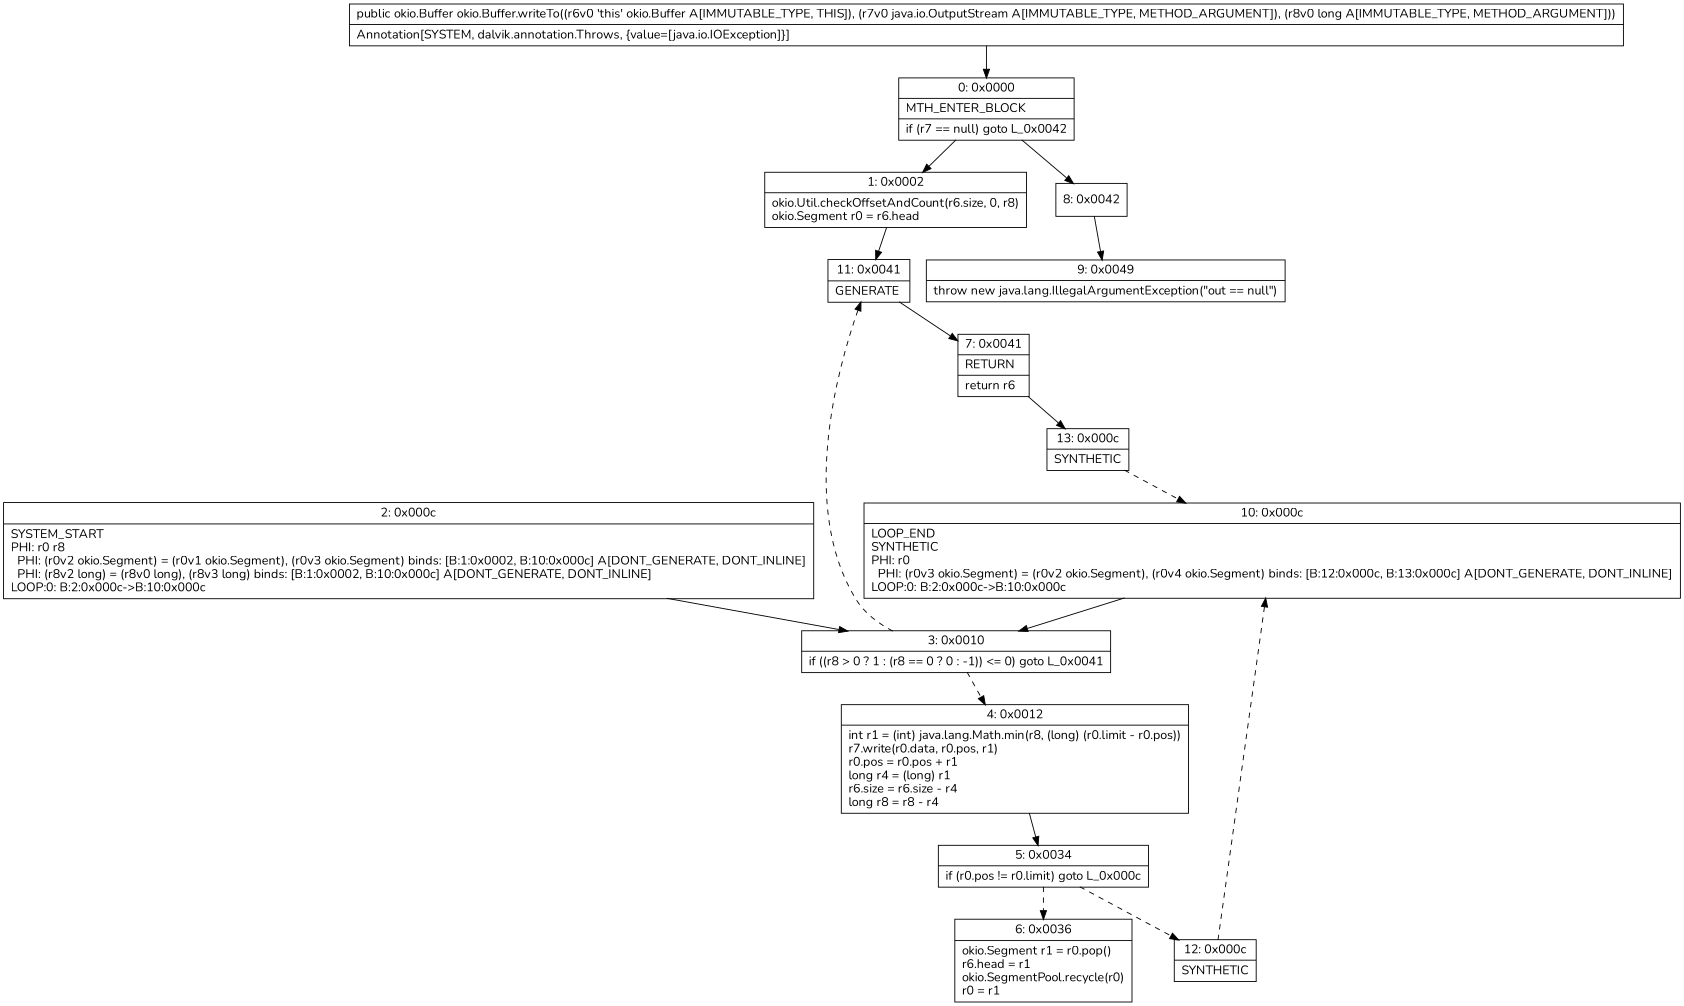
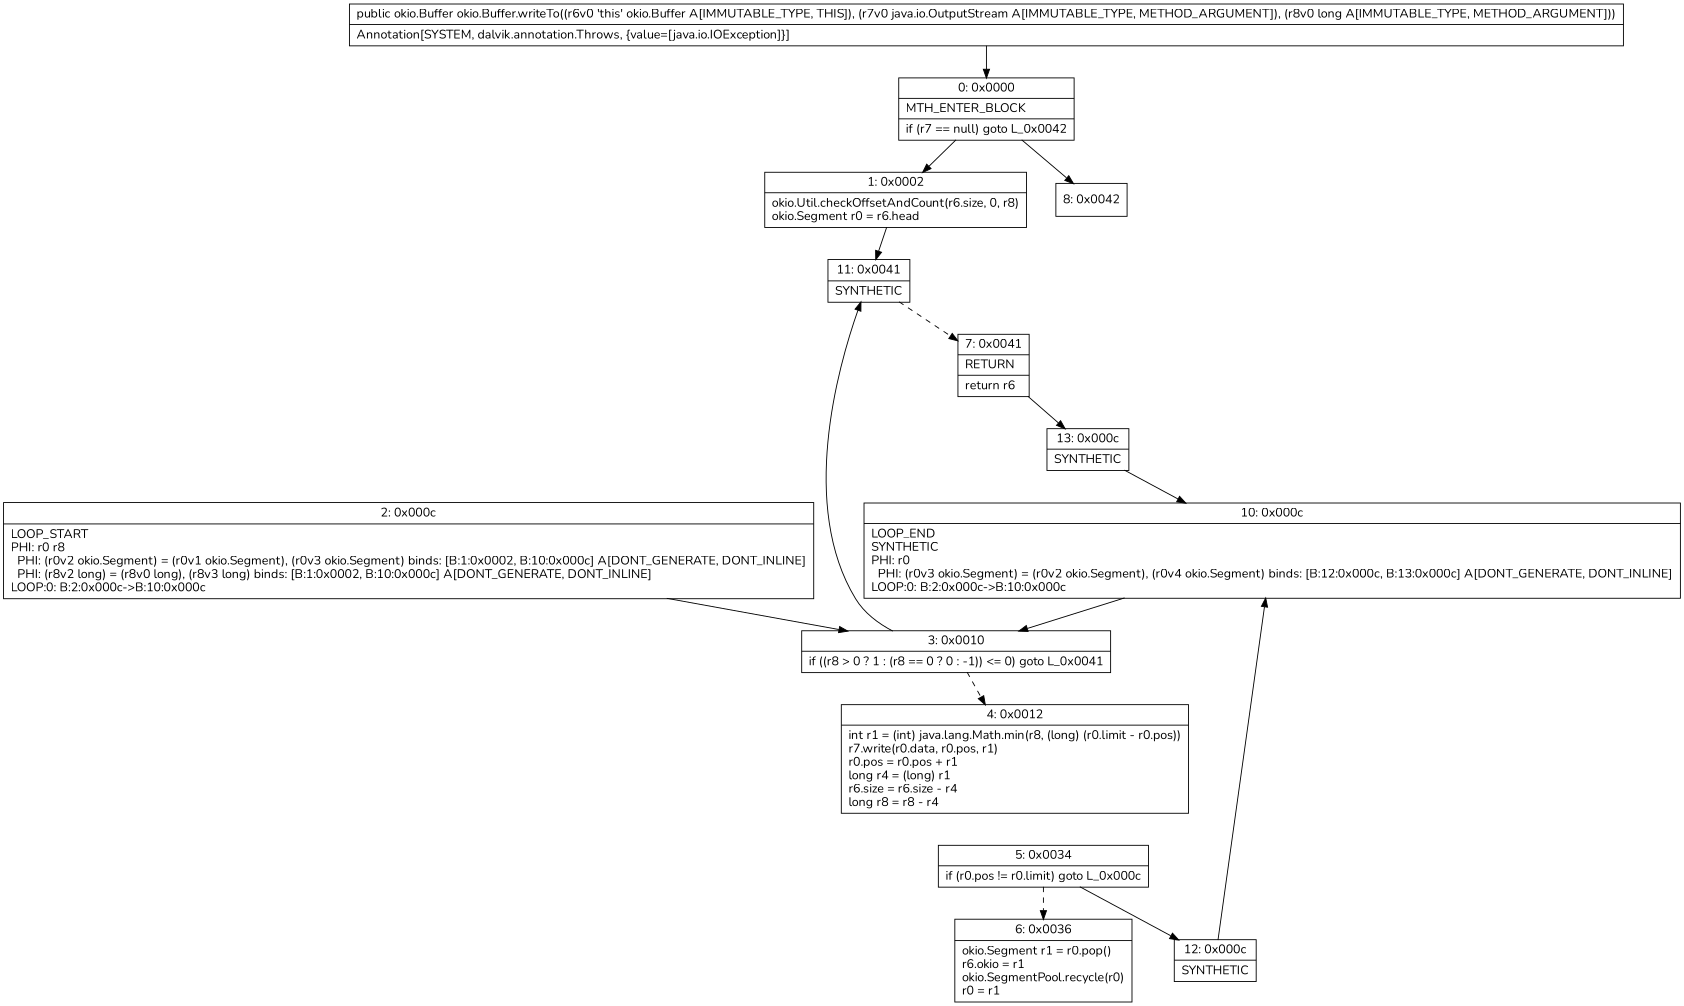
  digraph {
    fontname=Nunito
    node [fontname=Nunito shape=record]
    edge [fontname=Nunito]
    n1 [label="{0\:\ 0x0000|MTH_ENTER_BLOCK\l|if (r7 == null) goto L_0x0042\l}"]
    n2 [label="{1\:\ 0x0002|okio.Util.checkOffsetAndCount(r6.size, 0, r8)\lokio.Segment r0 = r6.head\l}"]
    n3 [label="{8\:\ 0x0042}"]
-   n4 [label="{11\:\ 0x0041|GENERATE\l}"]
-   n5 [label="{9\:\ 0x0049|throw new java.lang.IllegalArgumentException(\"out == null\")\l}"]
-   n6 [label="{2\:\ 0x000c|SYSTEM_START\lPHI: r0 r8 \l  PHI: (r0v2 okio.Segment) = (r0v1 okio.Segment), (r0v3 okio.Segment) binds: [B:1:0x0002, B:10:0x000c] A[DONT_GENERATE, DONT_INLINE]\l  PHI: (r8v2 long) = (r8v0 long), (r8v3 long) binds: [B:1:0x0002, B:10:0x000c] A[DONT_GENERATE, DONT_INLINE]\lLOOP:0: B:2:0x000c\-\>B:10:0x000c\l}"]
+   n4 [label="{11\:\ 0x0041|SYNTHETIC\l}"]
+   n6 [label="{2\:\ 0x000c|LOOP_START\lPHI: r0 r8 \l  PHI: (r0v2 okio.Segment) = (r0v1 okio.Segment), (r0v3 okio.Segment) binds: [B:1:0x0002, B:10:0x000c] A[DONT_GENERATE, DONT_INLINE]\l  PHI: (r8v2 long) = (r8v0 long), (r8v3 long) binds: [B:1:0x0002, B:10:0x000c] A[DONT_GENERATE, DONT_INLINE]\lLOOP:0: B:2:0x000c\-\>B:10:0x000c\l}"]
    n7 [label="{3\:\ 0x0010|if ((r8 \> 0 ? 1 : (r8 == 0 ? 0 : \-1)) \<= 0) goto L_0x0041\l}"]
    n8 [label="{4\:\ 0x0012|int r1 = (int) java.lang.Math.min(r8, (long) (r0.limit \- r0.pos))\lr7.write(r0.data, r0.pos, r1)\lr0.pos = r0.pos + r1\llong r4 = (long) r1\lr6.size = r6.size \- r4\llong r8 = r8 \- r4\l}"]
    n9 [label="{5\:\ 0x0034|if (r0.pos != r0.limit) goto L_0x000c\l}"]
    n10 [label="{7\:\ 0x0041|RETURN\l|return r6\l}"]
-   n11 [label="{6\:\ 0x0036|okio.Segment r1 = r0.pop()\lr6.head = r1\lokio.SegmentPool.recycle(r0)\lr0 = r1\l}"]
+   n11 [label="{6\:\ 0x0036|okio.Segment r1 = r0.pop()\lr6.okio = r1\lokio.SegmentPool.recycle(r0)\lr0 = r1\l}"]
    n12 [label="{12\:\ 0x000c|SYNTHETIC\l}"]
    n13 [label="{10\:\ 0x000c|LOOP_END\lSYNTHETIC\lPHI: r0 \l  PHI: (r0v3 okio.Segment) = (r0v2 okio.Segment), (r0v4 okio.Segment) binds: [B:12:0x000c, B:13:0x000c] A[DONT_GENERATE, DONT_INLINE]\lLOOP:0: B:2:0x000c\-\>B:10:0x000c\l}"]
    n14 [label="{13\:\ 0x000c|SYNTHETIC\l}"]
    n15 [label="{public okio.Buffer okio.Buffer.writeTo((r6v0 'this' okio.Buffer A[IMMUTABLE_TYPE, THIS]), (r7v0 java.io.OutputStream A[IMMUTABLE_TYPE, METHOD_ARGUMENT]), (r8v0 long A[IMMUTABLE_TYPE, METHOD_ARGUMENT]))  | Annotation[SYSTEM, dalvik.annotation.Throws, \{value=[java.io.IOException]\}]\l}"]
    n1 -> n2 [style=solid]
    n1 -> n3
    n2 -> n4
-   n3 -> n5
-   n4 -> n10
+   n4 -> n10 [style=dashed]
    n6 -> n7
-   n7 -> n4 [style=dashed]
+   n7 -> n4
    n7 -> n8 [style=dashed]
-   n8 -> n9
    n9 -> n11 [style=dashed]
-   n9 -> n12 [style=dashed]
+   n9 -> n12
    n10 -> n14
-   n12 -> n13 [style=dashed]
+   n12 -> n13
    n13 -> n7
-   n14 -> n13 [style=dashed]
+   n14 -> n13
    n15 -> n1
  }
